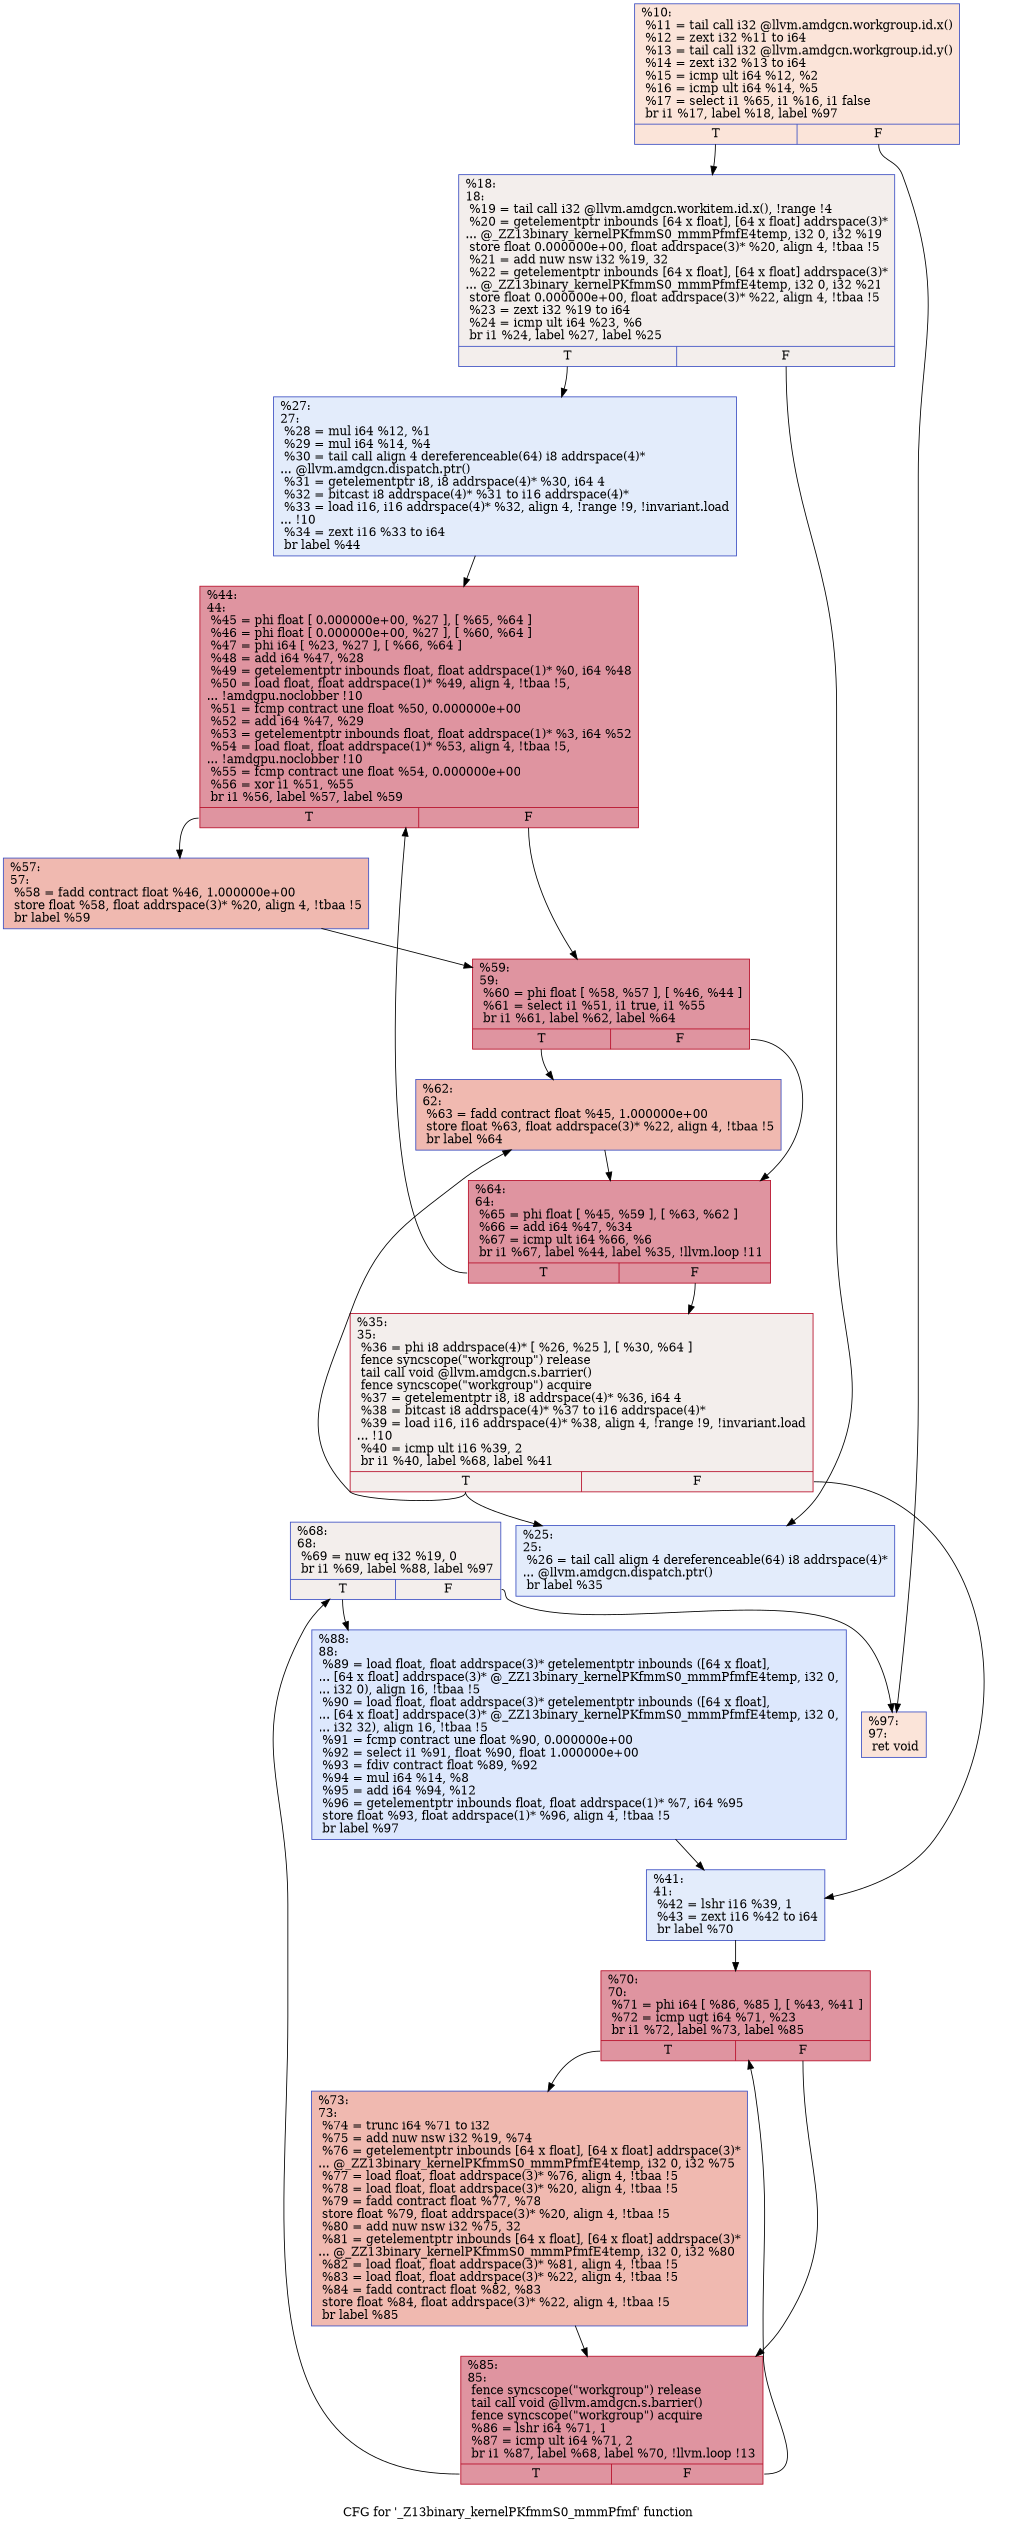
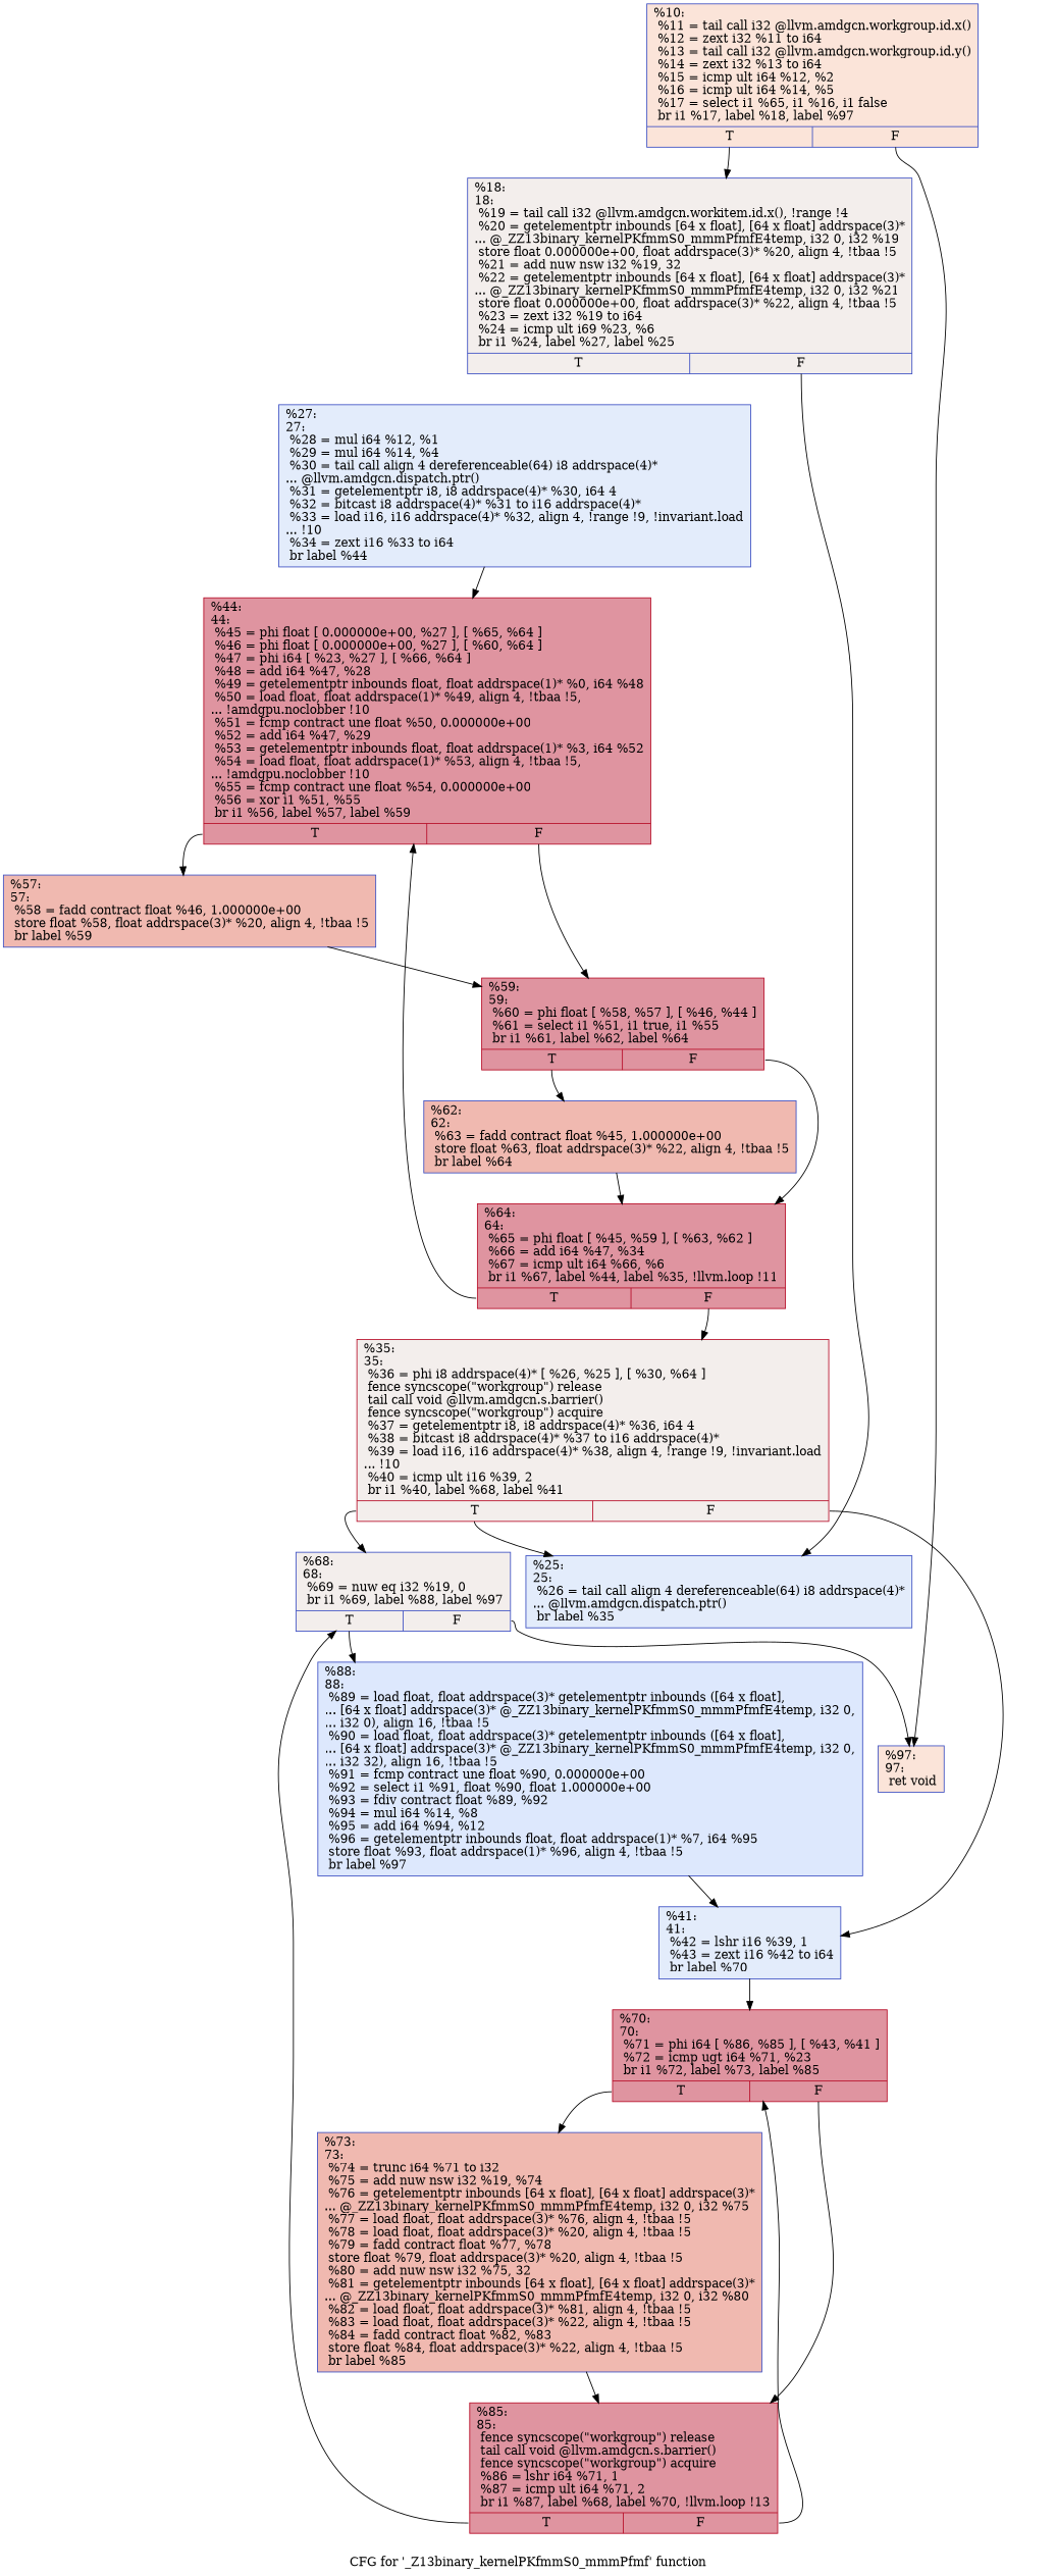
  digraph {
    label="CFG for '_Z13binary_kernelPKfmmS0_mmmPfmf' function"
    node [color="#3d50c3ff" fillcolor="#b70d2870" shape=record style=filled]
    edge [tailport=s0]
    n1 [fillcolor="#f5c1a970" label="{%10:\l  %11 = tail call i32 @llvm.amdgcn.workgroup.id.x()\l  %12 = zext i32 %11 to i64\l  %13 = tail call i32 @llvm.amdgcn.workgroup.id.y()\l  %14 = zext i32 %13 to i64\l  %15 = icmp ult i64 %12, %2\l  %16 = icmp ult i64 %14, %5\l  %17 = select i1 %65, i1 %16, i1 false\l  br i1 %17, label %18, label %97\l|{<s0>T|<s1>F}}"]
-   n2 [fillcolor="#e3d9d370" label="{%18:\l18:                                               \l  %19 = tail call i32 @llvm.amdgcn.workitem.id.x(), !range !4\l  %20 = getelementptr inbounds [64 x float], [64 x float] addrspace(3)*\l... @_ZZ13binary_kernelPKfmmS0_mmmPfmfE4temp, i32 0, i32 %19\l  store float 0.000000e+00, float addrspace(3)* %20, align 4, !tbaa !5\l  %21 = add nuw nsw i32 %19, 32\l  %22 = getelementptr inbounds [64 x float], [64 x float] addrspace(3)*\l... @_ZZ13binary_kernelPKfmmS0_mmmPfmfE4temp, i32 0, i32 %21\l  store float 0.000000e+00, float addrspace(3)* %22, align 4, !tbaa !5\l  %23 = zext i32 %19 to i64\l  %24 = icmp ult i64 %23, %6\l  br i1 %24, label %27, label %25\l|{<s0>T|<s1>F}}"]
+   n2 [fillcolor="#e3d9d370" label="{%18:\l18:                                               \l  %19 = tail call i32 @llvm.amdgcn.workitem.id.x(), !range !4\l  %20 = getelementptr inbounds [64 x float], [64 x float] addrspace(3)*\l... @_ZZ13binary_kernelPKfmmS0_mmmPfmfE4temp, i32 0, i32 %19\l  store float 0.000000e+00, float addrspace(3)* %20, align 4, !tbaa !5\l  %21 = add nuw nsw i32 %19, 32\l  %22 = getelementptr inbounds [64 x float], [64 x float] addrspace(3)*\l... @_ZZ13binary_kernelPKfmmS0_mmmPfmfE4temp, i32 0, i32 %21\l  store float 0.000000e+00, float addrspace(3)* %22, align 4, !tbaa !5\l  %23 = zext i32 %19 to i64\l  %24 = icmp ult i69 %23, %6\l  br i1 %24, label %27, label %25\l|{<s0>T|<s1>F}}"]
    n3 [fillcolor="#f5c1a970" label="{%97:\l97:                                               \l  ret void\l}"]
    n4 [fillcolor="#bfd3f670" label="{%27:\l27:                                               \l  %28 = mul i64 %12, %1\l  %29 = mul i64 %14, %4\l  %30 = tail call align 4 dereferenceable(64) i8 addrspace(4)*\l... @llvm.amdgcn.dispatch.ptr()\l  %31 = getelementptr i8, i8 addrspace(4)* %30, i64 4\l  %32 = bitcast i8 addrspace(4)* %31 to i16 addrspace(4)*\l  %33 = load i16, i16 addrspace(4)* %32, align 4, !range !9, !invariant.load\l... !10\l  %34 = zext i16 %33 to i64\l  br label %44\l}"]
    n5 [fillcolor="#bfd3f670" label="{%25:\l25:                                               \l  %26 = tail call align 4 dereferenceable(64) i8 addrspace(4)*\l... @llvm.amdgcn.dispatch.ptr()\l  br label %35\l}"]
    n6 [color="#b70d28ff" label="{%44:\l44:                                               \l  %45 = phi float [ 0.000000e+00, %27 ], [ %65, %64 ]\l  %46 = phi float [ 0.000000e+00, %27 ], [ %60, %64 ]\l  %47 = phi i64 [ %23, %27 ], [ %66, %64 ]\l  %48 = add i64 %47, %28\l  %49 = getelementptr inbounds float, float addrspace(1)* %0, i64 %48\l  %50 = load float, float addrspace(1)* %49, align 4, !tbaa !5,\l... !amdgpu.noclobber !10\l  %51 = fcmp contract une float %50, 0.000000e+00\l  %52 = add i64 %47, %29\l  %53 = getelementptr inbounds float, float addrspace(1)* %3, i64 %52\l  %54 = load float, float addrspace(1)* %53, align 4, !tbaa !5,\l... !amdgpu.noclobber !10\l  %55 = fcmp contract une float %54, 0.000000e+00\l  %56 = xor i1 %51, %55\l  br i1 %56, label %57, label %59\l|{<s0>T|<s1>F}}"]
    n7 [fillcolor="#de614d70" label="{%57:\l57:                                               \l  %58 = fadd contract float %46, 1.000000e+00\l  store float %58, float addrspace(3)* %20, align 4, !tbaa !5\l  br label %59\l}"]
    n8 [color="#b70d28ff" label="{%59:\l59:                                               \l  %60 = phi float [ %58, %57 ], [ %46, %44 ]\l  %61 = select i1 %51, i1 true, i1 %55\l  br i1 %61, label %62, label %64\l|{<s0>T|<s1>F}}"]
    n9 [color="#b70d28ff" fillcolor="#e3d9d370" label="{%35:\l35:                                               \l  %36 = phi i8 addrspace(4)* [ %26, %25 ], [ %30, %64 ]\l  fence syncscope(\"workgroup\") release\l  tail call void @llvm.amdgcn.s.barrier()\l  fence syncscope(\"workgroup\") acquire\l  %37 = getelementptr i8, i8 addrspace(4)* %36, i64 4\l  %38 = bitcast i8 addrspace(4)* %37 to i16 addrspace(4)*\l  %39 = load i16, i16 addrspace(4)* %38, align 4, !range !9, !invariant.load\l... !10\l  %40 = icmp ult i16 %39, 2\l  br i1 %40, label %68, label %41\l|{<s0>T|<s1>F}}"]
    n10 [fillcolor="#e3d9d370" label="{%68:\l68:                                               \l  %69 = nuw eq i32 %19, 0\l  br i1 %69, label %88, label %97\l|{<s0>T|<s1>F}}"]
    n11 [fillcolor="#bfd3f670" label="{%41:\l41:                                               \l  %42 = lshr i16 %39, 1\l  %43 = zext i16 %42 to i64\l  br label %70\l}"]
    n12 [fillcolor="#b2ccfb70" label="{%88:\l88:                                               \l  %89 = load float, float addrspace(3)* getelementptr inbounds ([64 x float],\l... [64 x float] addrspace(3)* @_ZZ13binary_kernelPKfmmS0_mmmPfmfE4temp, i32 0,\l... i32 0), align 16, !tbaa !5\l  %90 = load float, float addrspace(3)* getelementptr inbounds ([64 x float],\l... [64 x float] addrspace(3)* @_ZZ13binary_kernelPKfmmS0_mmmPfmfE4temp, i32 0,\l... i32 32), align 16, !tbaa !5\l  %91 = fcmp contract une float %90, 0.000000e+00\l  %92 = select i1 %91, float %90, float 1.000000e+00\l  %93 = fdiv contract float %89, %92\l  %94 = mul i64 %14, %8\l  %95 = add i64 %94, %12\l  %96 = getelementptr inbounds float, float addrspace(1)* %7, i64 %95\l  store float %93, float addrspace(1)* %96, align 4, !tbaa !5\l  br label %97\l}"]
    n13 [color="#b70d28ff" label="{%70:\l70:                                               \l  %71 = phi i64 [ %86, %85 ], [ %43, %41 ]\l  %72 = icmp ugt i64 %71, %23\l  br i1 %72, label %73, label %85\l|{<s0>T|<s1>F}}"]
    n14 [fillcolor="#de614d70" label="{%62:\l62:                                               \l  %63 = fadd contract float %45, 1.000000e+00\l  store float %63, float addrspace(3)* %22, align 4, !tbaa !5\l  br label %64\l}"]
    n15 [color="#b70d28ff" label="{%64:\l64:                                               \l  %65 = phi float [ %45, %59 ], [ %63, %62 ]\l  %66 = add i64 %47, %34\l  %67 = icmp ult i64 %66, %6\l  br i1 %67, label %44, label %35, !llvm.loop !11\l|{<s0>T|<s1>F}}"]
    n16 [fillcolor="#de614d70" label="{%73:\l73:                                               \l  %74 = trunc i64 %71 to i32\l  %75 = add nuw nsw i32 %19, %74\l  %76 = getelementptr inbounds [64 x float], [64 x float] addrspace(3)*\l... @_ZZ13binary_kernelPKfmmS0_mmmPfmfE4temp, i32 0, i32 %75\l  %77 = load float, float addrspace(3)* %76, align 4, !tbaa !5\l  %78 = load float, float addrspace(3)* %20, align 4, !tbaa !5\l  %79 = fadd contract float %77, %78\l  store float %79, float addrspace(3)* %20, align 4, !tbaa !5\l  %80 = add nuw nsw i32 %75, 32\l  %81 = getelementptr inbounds [64 x float], [64 x float] addrspace(3)*\l... @_ZZ13binary_kernelPKfmmS0_mmmPfmfE4temp, i32 0, i32 %80\l  %82 = load float, float addrspace(3)* %81, align 4, !tbaa !5\l  %83 = load float, float addrspace(3)* %22, align 4, !tbaa !5\l  %84 = fadd contract float %82, %83\l  store float %84, float addrspace(3)* %22, align 4, !tbaa !5\l  br label %85\l}"]
    n17 [color="#b70d28ff" label="{%85:\l85:                                               \l  fence syncscope(\"workgroup\") release\l  tail call void @llvm.amdgcn.s.barrier()\l  fence syncscope(\"workgroup\") acquire\l  %86 = lshr i64 %71, 1\l  %87 = icmp ult i64 %71, 2\l  br i1 %87, label %68, label %70, !llvm.loop !13\l|{<s0>T|<s1>F}}"]
    n1 -> n2
    n1 -> n3 [tailport=s1]
-   n2 -> n4
    n2 -> n5 [tailport=s1]
    n4 -> n6
    n6 -> n7
    n6 -> n8 [tailport=s1]
    n7 -> n8
    n8 -> n14
    n8 -> n15 [tailport=s1]
    n9 -> n5
-   n9 -> n14
+   n9 -> n10
    n9 -> n11 [tailport=s1]
    n10 -> n3 [tailport=s1]
    n10 -> n12
    n11 -> n13
    n12 -> n11
    n13 -> n16
    n13 -> n17 [tailport=s1]
    n14 -> n15
    n15 -> n6
    n15 -> n9 [tailport=s1]
    n16 -> n17
    n17 -> n10
    n17 -> n13 [tailport=s1]
  }
